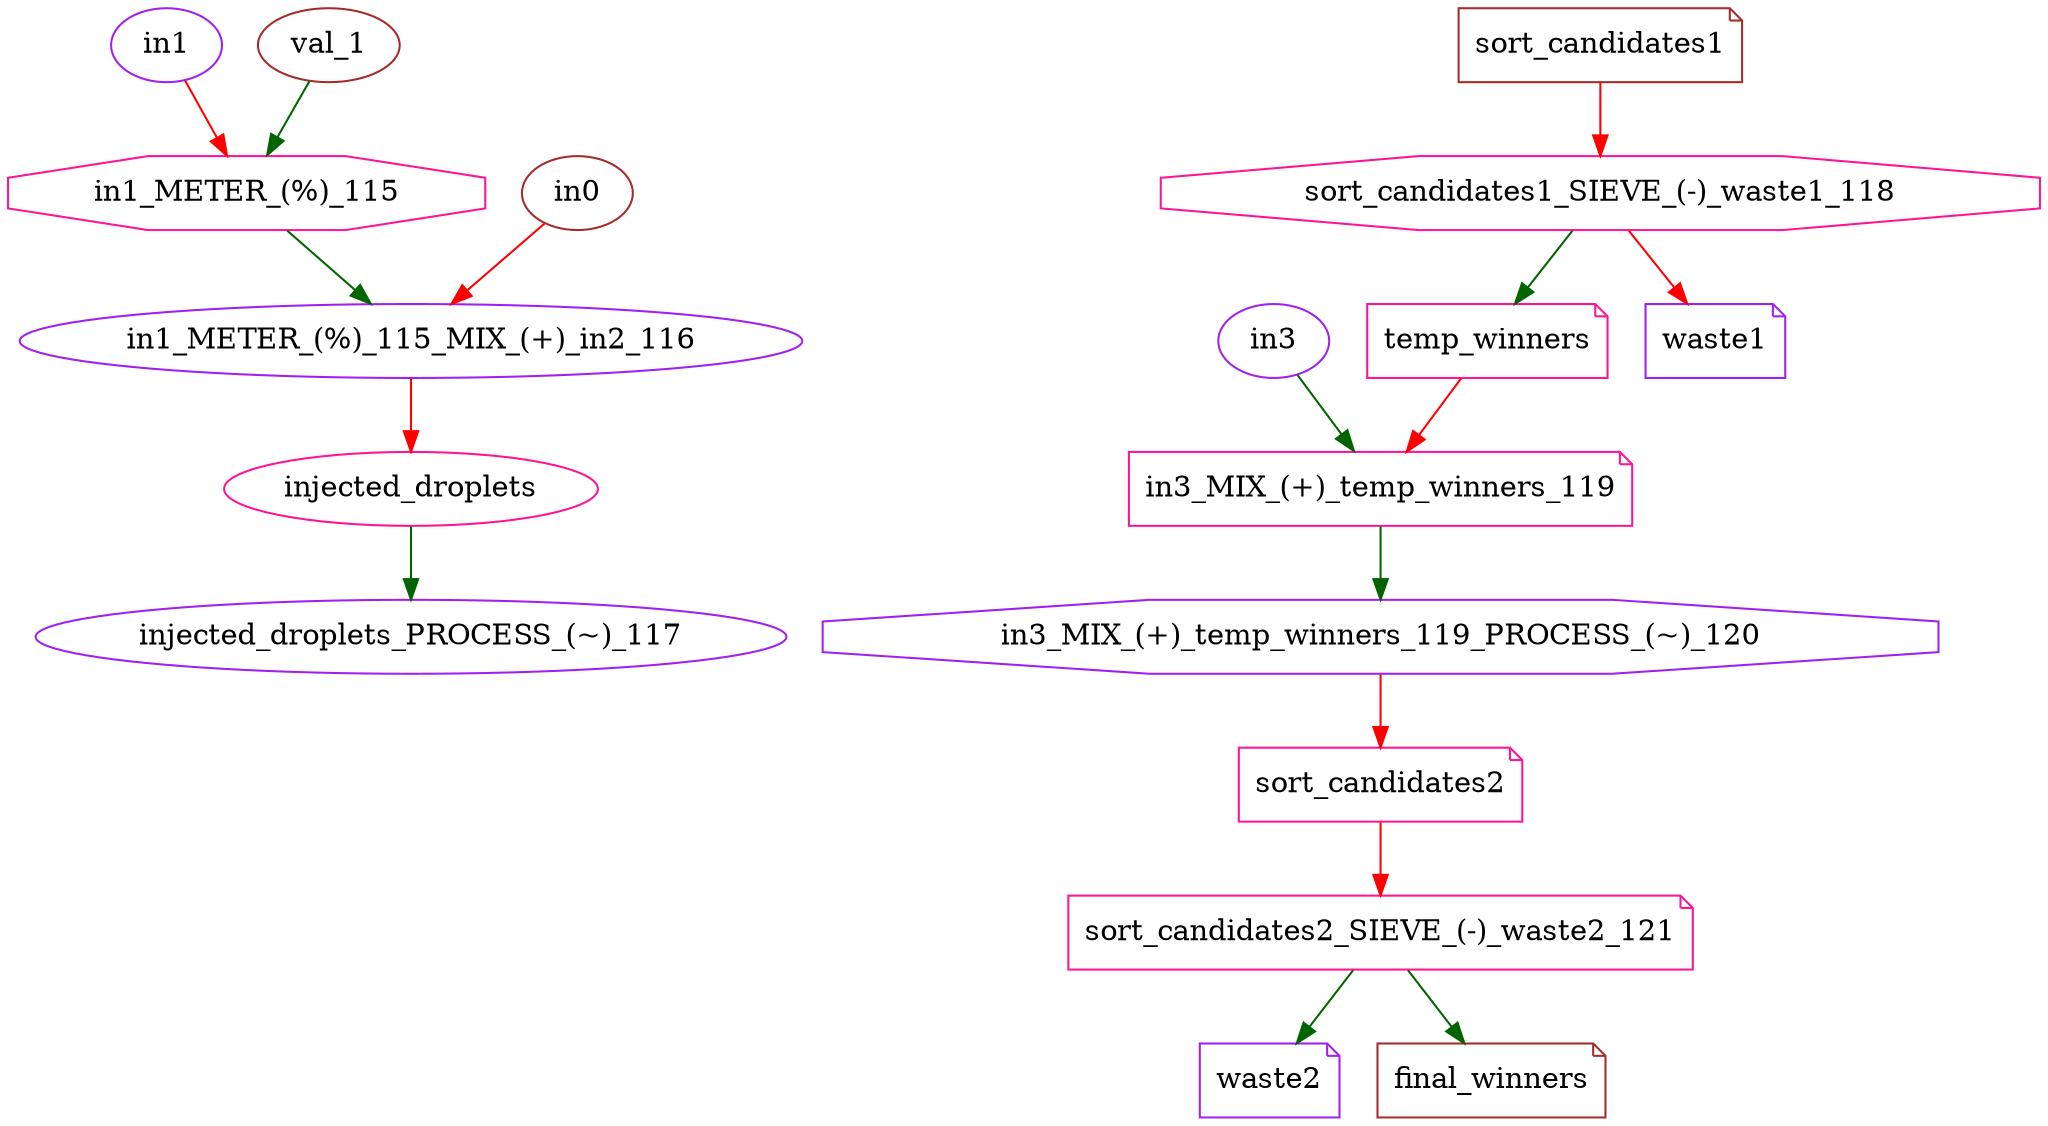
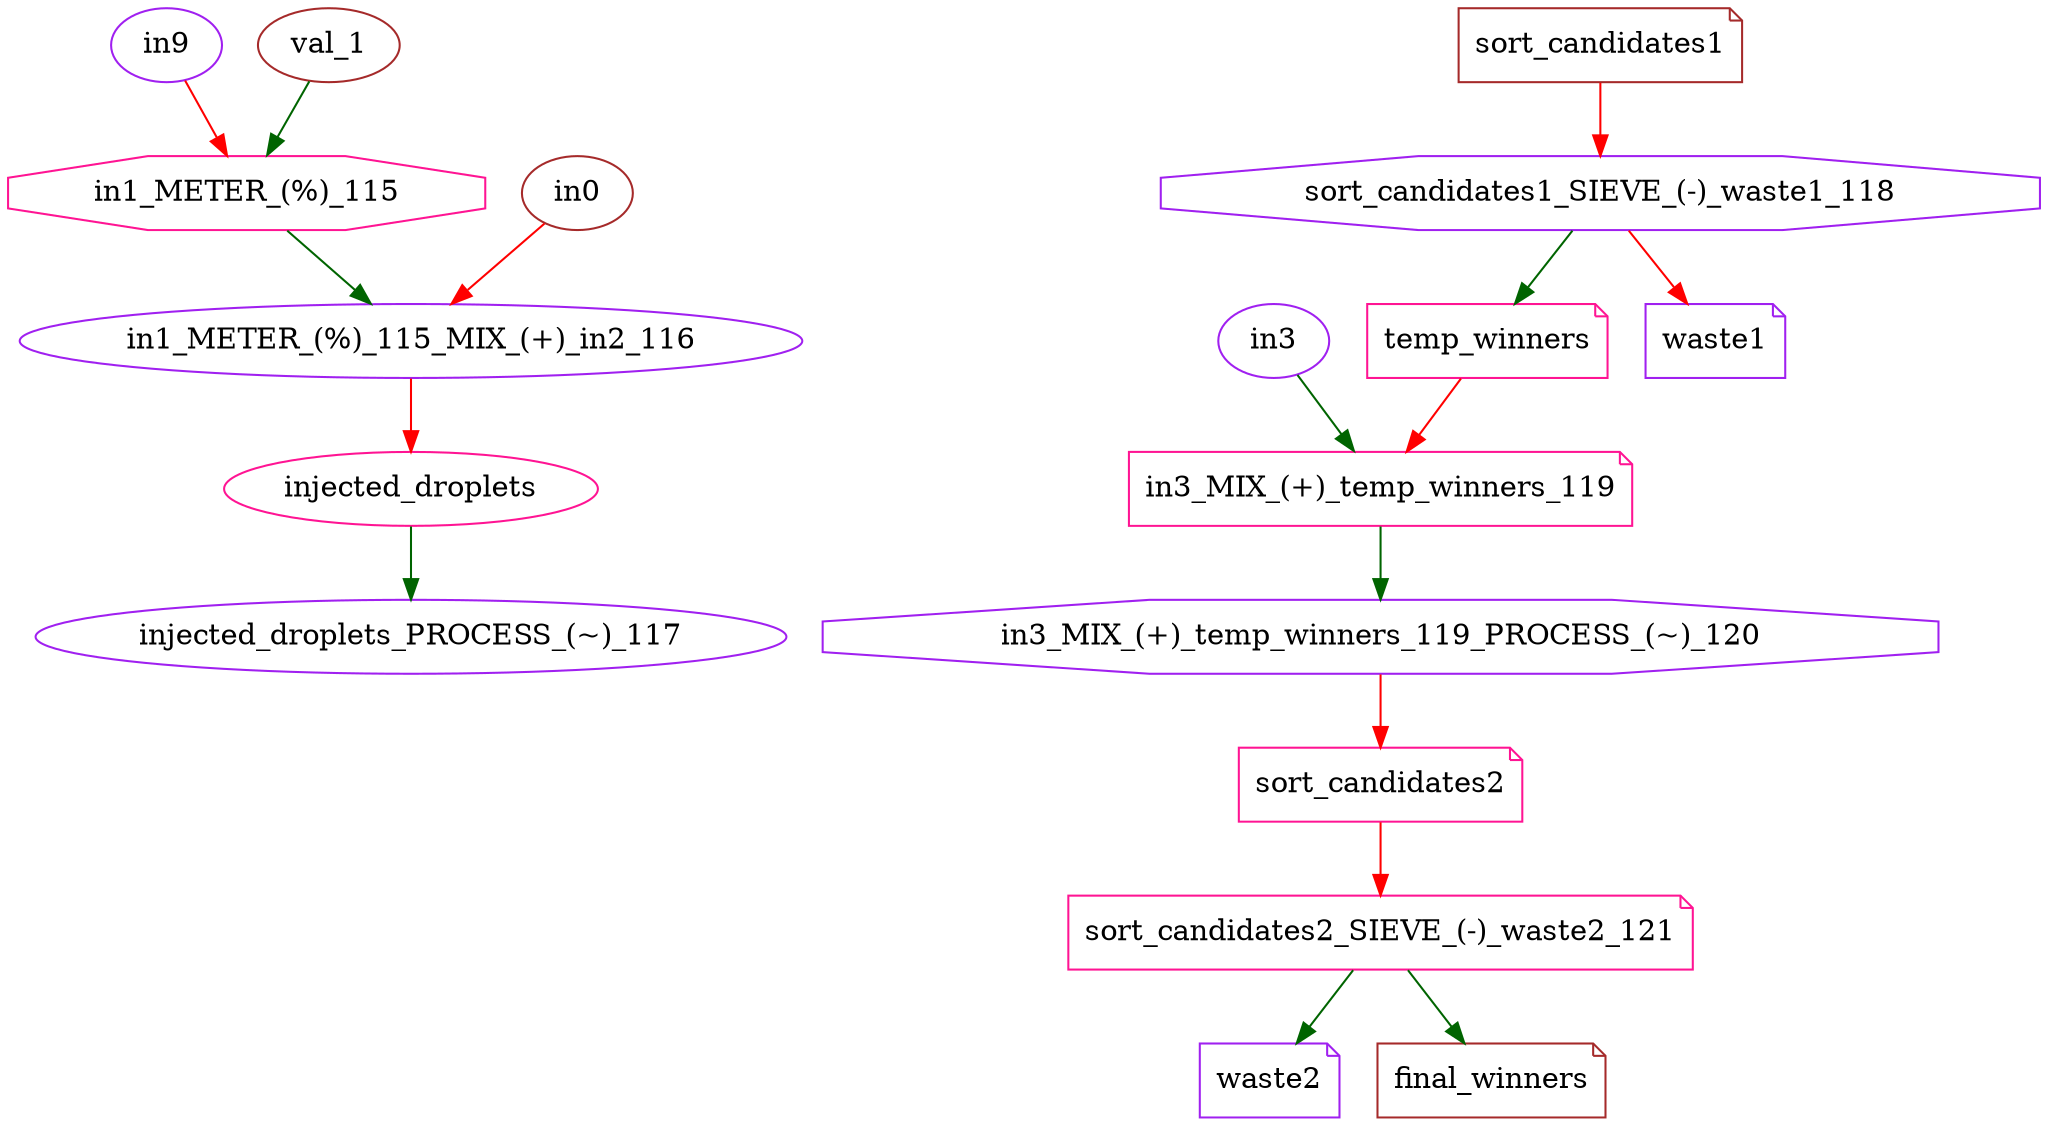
  strict digraph {
    node [color=purple shape=note]
    edge [color=red]
-   in1 [shape=ellipse]
+   in1 [shape=ellipse label=in9]
    "in1_METER_(%)_115" [color=deeppink shape=octagon]
    "in1_METER_(%)_115_MIX_(+)_in2_116" [shape=ellipse]
    injected_droplets [color=deeppink shape=ellipse]
    n5 [color=brown label=in0 shape=ellipse]
    "injected_droplets_PROCESS_(~)_117" [shape=ellipse]
    in3 [shape=ellipse]
    "in3_MIX_(+)_temp_winners_119" [color=deeppink]
    "in3_MIX_(+)_temp_winners_119_PROCESS_(~)_120" [shape=octagon]
    sort_candidates2 [color=deeppink]
    sort_candidates1 [color=brown]
-   "sort_candidates1_SIEVE_(-)_waste1_118" [color=deeppink shape=octagon]
+   "sort_candidates1_SIEVE_(-)_waste1_118" [shape=octagon]
    val_1 [color=brown shape=ellipse]
    temp_winners [color=deeppink]
    waste1
    "sort_candidates2_SIEVE_(-)_waste2_121" [color=deeppink]
    waste2
    final_winners [color=brown]
    in1 -> "in1_METER_(%)_115"
    "in1_METER_(%)_115" -> "in1_METER_(%)_115_MIX_(+)_in2_116" [color=darkgreen]
    "in1_METER_(%)_115_MIX_(+)_in2_116" -> injected_droplets
    injected_droplets -> "injected_droplets_PROCESS_(~)_117" [color=darkgreen]
    n5 -> "in1_METER_(%)_115_MIX_(+)_in2_116"
    in3 -> "in3_MIX_(+)_temp_winners_119" [color=darkgreen]
    "in3_MIX_(+)_temp_winners_119" -> "in3_MIX_(+)_temp_winners_119_PROCESS_(~)_120" [color=darkgreen]
    "in3_MIX_(+)_temp_winners_119_PROCESS_(~)_120" -> sort_candidates2
    sort_candidates2 -> "sort_candidates2_SIEVE_(-)_waste2_121"
    sort_candidates1 -> "sort_candidates1_SIEVE_(-)_waste1_118"
    "sort_candidates1_SIEVE_(-)_waste1_118" -> temp_winners [color=darkgreen]
    "sort_candidates1_SIEVE_(-)_waste1_118" -> waste1
    val_1 -> "in1_METER_(%)_115" [color=darkgreen]
    temp_winners -> "in3_MIX_(+)_temp_winners_119"
    "sort_candidates2_SIEVE_(-)_waste2_121" -> waste2 [color=darkgreen]
    "sort_candidates2_SIEVE_(-)_waste2_121" -> final_winners [color=darkgreen]
  }
